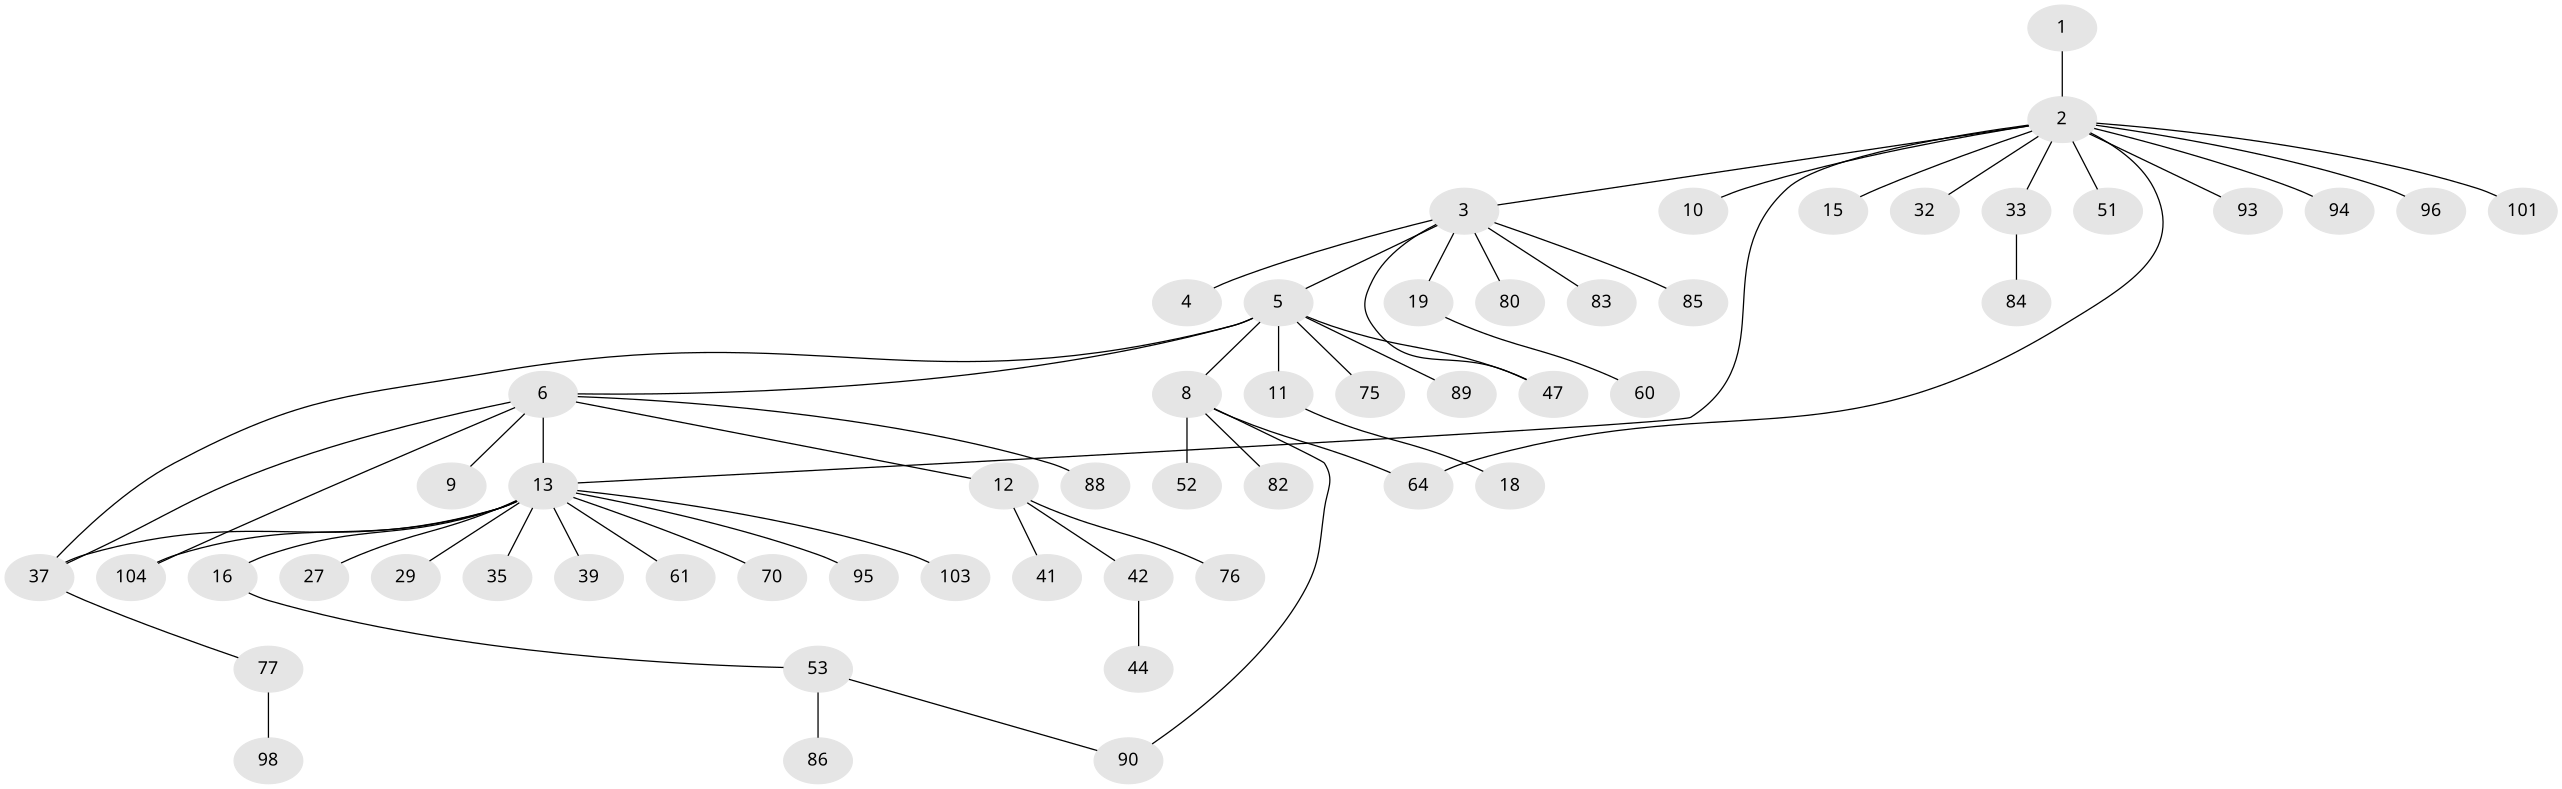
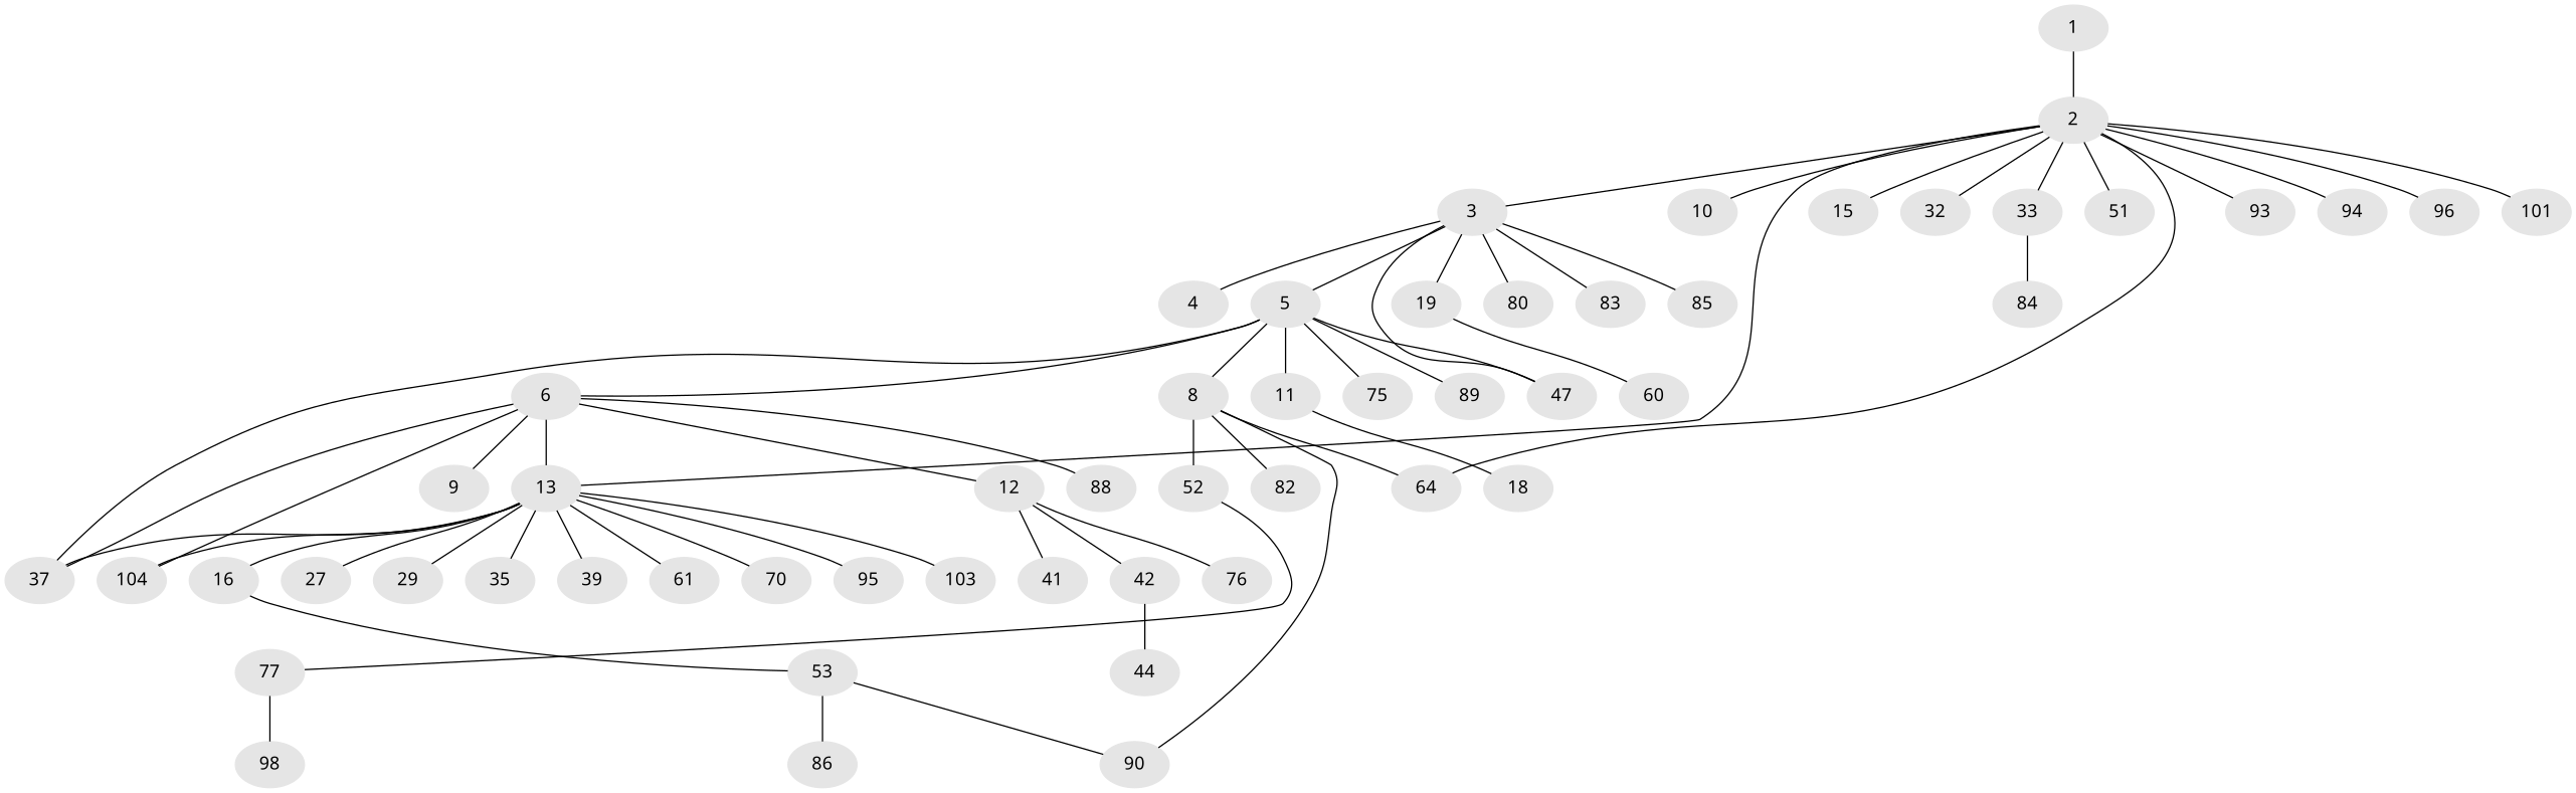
  graph {
    fontname="Noto Sans"
    node [color=gray90 fontname="Noto Sans" style=filled]
    edge [fontname="Noto Sans"]
    2 [super="+7+106"]
    3 [super="+102"]
    10
    13 [super="+24+14+25"]
    15
    32 [super="+48"]
    33
    51
    64
    93
    94
    96
    101
    1
    4
    5 [super="+50+99+74+49+43"]
    19 [super="+23"]
    47
    80
    83
    85
    37
    104
    16 [super="+38"]
    27
    29 [super="+97"]
    35
    39
    61
    70
    95
    103
    84
    6 [super="+62+57+81+87"]
    8 [super="+56+36+71+30"]
    11
    75
    89
    60
    9
    12 [super="+21+63+40"]
    88
    52
    82
    90 [super="+107"]
    18
    77
    41
    42
    76
    44
    53 [super="+91"]
    86 [super="+109"]
    98
    2 -- 3
    2 -- 10
    2 -- 13
    2 -- 15
    2 -- 32
    2 -- 33
    2 -- 51
    2 -- 64
    2 -- 93
    2 -- 94
    2 -- 96
    2 -- 101
    3 -- 4
    3 -- 5
    3 -- 19
    3 -- 47
    3 -- 80
    3 -- 83
    3 -- 85
    13 -- 37
    13 -- 104
    13 -- 16 [weight=2]
    13 -- 27
    13 -- 29
    13 -- 35
    13 -- 39
    13 -- 61
    13 -- 70
    13 -- 95
    13 -- 103
    33 -- 84
    1 -- 2
    5 -- 47
    5 -- 37
    5 -- 6
    5 -- 8
    5 -- 11
    5 -- 75
    5 -- 89
    19 -- 60
-   37 -- 77
+   52 -- 77
    16 -- 53
    6 -- 13 [weight=2]
    6 -- 37
    6 -- 104
    6 -- 9
    6 -- 12
    6 -- 88
    8 -- 64
    8 -- 52
    8 -- 82
    8 -- 90
    11 -- 18
    12 -- 41
    12 -- 42
    12 -- 76
    77 -- 98
    42 -- 44
    53 -- 90
    53 -- 86
  }
